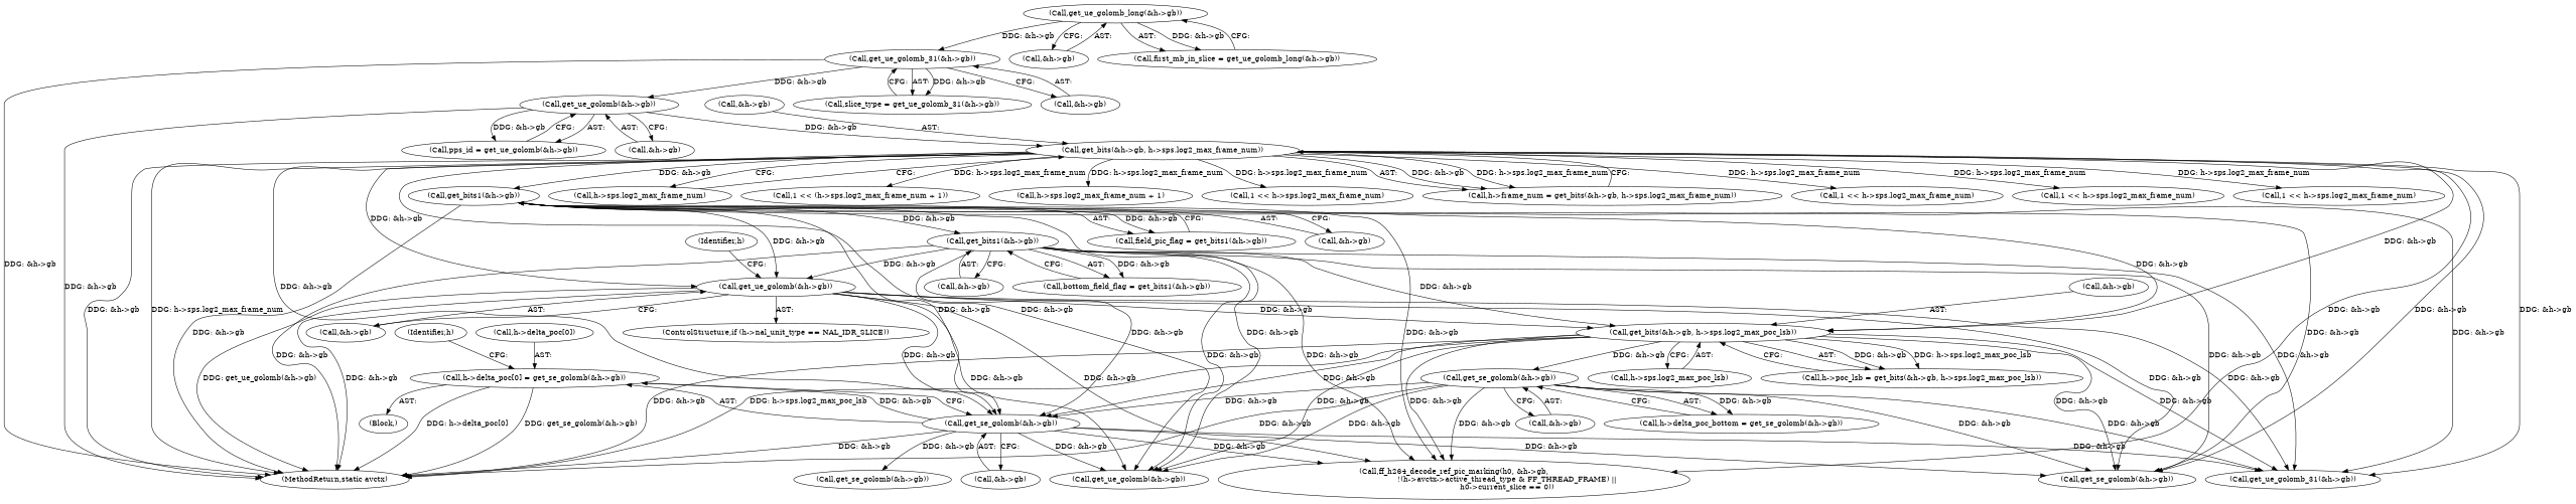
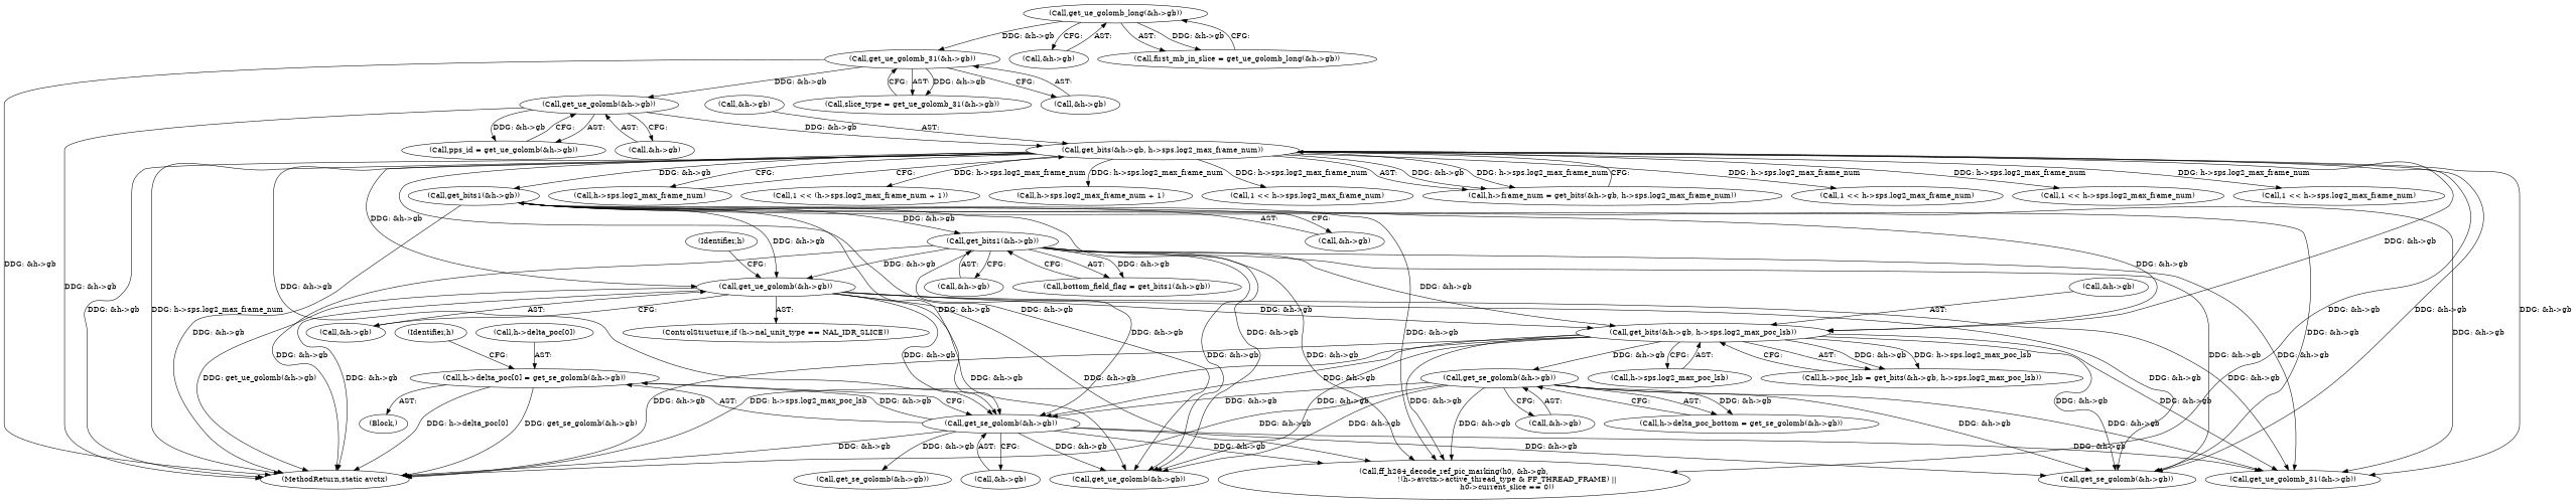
  digraph {
    n1 [label="(Call,h->delta_poc[0] = get_se_golomb(&h->gb))"]
    n2 [label="(Call,get_se_golomb(&h->gb))"]
    n3 [label="(MethodReturn,static avctx)"]
    n4 [label="(Block,)"]
    n5 [label="(Call,get_se_golomb(&h->gb))"]
    n6 [label="(Call,ff_h264_decode_ref_pic_marking(h0, &h->gb,\n                                             !(h->avctx->active_thread_type & FF_THREAD_FRAME) ||\n                                             h0->current_slice == 0))"]
    n7 [label="(Call,&h->gb)"]
    n8 [label="(Call,get_se_golomb(&h->gb))"]
    n9 [label="(Call,get_ue_golomb_31(&h->gb))"]
    n10 [label="(Call,get_ue_golomb(&h->gb))"]
    n11 [label="(Call,get_ue_golomb(&h->gb))"]
    n12 [label="(Call,get_bits(&h->gb, h->sps.log2_max_poc_lsb))"]
    n13 [label="(ControlStructure,if (h->nal_unit_type == NAL_IDR_SLICE))"]
    n14 [label="(Call,&h->gb)"]
    n15 [label="(Call,get_se_golomb(&h->gb))"]
    n16 [label="(Call,h->poc_lsb = get_bits(&h->gb, h->sps.log2_max_poc_lsb))"]
    n17 [label="(Call,h->sps.log2_max_poc_lsb)"]
    n18 [label="(Call,get_bits1(&h->gb))"]
    n19 [label="(Call,get_bits1(&h->gb))"]
-   n20 [label="(Call,field_pic_flag = get_bits1(&h->gb))"]
    n21 [label="(Call,&h->gb)"]
    n22 [label="(Call,&h->gb)"]
    n23 [label="(Call,bottom_field_flag = get_bits1(&h->gb))"]
    n24 [label="(Call,get_bits(&h->gb, h->sps.log2_max_frame_num))"]
    n25 [label="(Call,h->sps.log2_max_frame_num)"]
    n26 [label="(Call,1 << (h->sps.log2_max_frame_num + 1))"]
    n27 [label="(Call,h->sps.log2_max_frame_num + 1)"]
    n28 [label="(Call,1 << h->sps.log2_max_frame_num)"]
    n29 [label="(Call,h->frame_num = get_bits(&h->gb, h->sps.log2_max_frame_num))"]
    n30 [label="(Call,1 << h->sps.log2_max_frame_num)"]
    n31 [label="(Call,1 << h->sps.log2_max_frame_num)"]
    n32 [label="(Call,1 << h->sps.log2_max_frame_num)"]
    n33 [label="(Call,get_ue_golomb(&h->gb))"]
    n34 [label="(Call,&h->gb)"]
    n35 [label="(Call,pps_id = get_ue_golomb(&h->gb))"]
    n36 [label="(Call,get_ue_golomb_31(&h->gb))"]
    n37 [label="(Call,slice_type = get_ue_golomb_31(&h->gb))"]
    n38 [label="(Call,&h->gb)"]
    n39 [label="(Call,get_ue_golomb_long(&h->gb))"]
    n40 [label="(Call,&h->gb)"]
    n41 [label="(Call,first_mb_in_slice = get_ue_golomb_long(&h->gb))"]
    n42 [label="(Call,h->delta_poc_bottom = get_se_golomb(&h->gb))"]
    n43 [label="(Call,&h->gb)"]
    n44 [label="(Identifier,h)"]
    n45 [label="(Call,&h->gb)"]
    n46 [label="(Call,&h->gb)"]
    n47 [label="(Identifier,h)"]
    n48 [label="(Call,h->delta_poc[0])"]
    n1 -> n2 [label="CFG: "]
    n1 -> n3 [label="DDG: get_se_golomb(&h->gb)"]
    n1 -> n3 [label="DDG: h->delta_poc[0]"]
    n1 -> n4 [label="AST: "]
    n2 -> n1 [label="AST: "]
    n2 -> n1 [label="DDG: &h->gb"]
    n2 -> n3 [label="DDG: &h->gb"]
    n2 -> n5 [label="DDG: &h->gb"]
    n2 -> n6 [label="DDG: &h->gb"]
    n2 -> n7 [label="CFG: "]
    n2 -> n8 [label="DDG: &h->gb"]
    n2 -> n9 [label="DDG: &h->gb"]
    n2 -> n10 [label="DDG: &h->gb"]
    n7 -> n2 [label="AST: "]
    n11 -> n2 [label="DDG: &h->gb"]
    n11 -> n3 [label="DDG: &h->gb"]
    n11 -> n3 [label="DDG: get_ue_golomb(&h->gb)"]
    n11 -> n6 [label="DDG: &h->gb"]
    n11 -> n8 [label="DDG: &h->gb"]
    n11 -> n9 [label="DDG: &h->gb"]
    n11 -> n10 [label="DDG: &h->gb"]
    n11 -> n12 [label="DDG: &h->gb"]
    n11 -> n13 [label="AST: "]
    n11 -> n14 [label="CFG: "]
    n12 -> n2 [label="DDG: &h->gb"]
    n12 -> n3 [label="DDG: &h->gb"]
    n12 -> n3 [label="DDG: h->sps.log2_max_poc_lsb"]
    n12 -> n6 [label="DDG: &h->gb"]
    n12 -> n8 [label="DDG: &h->gb"]
    n12 -> n9 [label="DDG: &h->gb"]
    n12 -> n10 [label="DDG: &h->gb"]
    n12 -> n15 [label="DDG: &h->gb"]
    n12 -> n16 [label="AST: "]
    n12 -> n16 [label="DDG: &h->gb"]
    n12 -> n16 [label="DDG: h->sps.log2_max_poc_lsb"]
    n12 -> n17 [label="CFG: "]
    n14 -> n11 [label="AST: "]
    n15 -> n2 [label="DDG: &h->gb"]
    n15 -> n3 [label="DDG: &h->gb"]
    n15 -> n6 [label="DDG: &h->gb"]
    n15 -> n8 [label="DDG: &h->gb"]
    n15 -> n9 [label="DDG: &h->gb"]
    n15 -> n10 [label="DDG: &h->gb"]
    n15 -> n42 [label="AST: "]
    n15 -> n42 [label="DDG: &h->gb"]
    n15 -> n43 [label="CFG: "]
    n16 -> n12 [label="CFG: "]
    n17 -> n12 [label="AST: "]
    n18 -> n2 [label="DDG: &h->gb"]
    n18 -> n3 [label="DDG: &h->gb"]
    n18 -> n6 [label="DDG: &h->gb"]
    n18 -> n8 [label="DDG: &h->gb"]
    n18 -> n9 [label="DDG: &h->gb"]
    n18 -> n10 [label="DDG: &h->gb"]
    n18 -> n11 [label="DDG: &h->gb"]
    n18 -> n12 [label="DDG: &h->gb"]
    n18 -> n19 [label="DDG: &h->gb"]
-   n18 -> n20 [label="AST: "]
-   n18 -> n20 [label="DDG: &h->gb"]
    n18 -> n21 [label="CFG: "]
    n19 -> n2 [label="DDG: &h->gb"]
    n19 -> n3 [label="DDG: &h->gb"]
    n19 -> n6 [label="DDG: &h->gb"]
    n19 -> n8 [label="DDG: &h->gb"]
    n19 -> n9 [label="DDG: &h->gb"]
    n19 -> n10 [label="DDG: &h->gb"]
    n19 -> n11 [label="DDG: &h->gb"]
    n19 -> n12 [label="DDG: &h->gb"]
    n19 -> n22 [label="CFG: "]
    n19 -> n23 [label="AST: "]
    n19 -> n23 [label="DDG: &h->gb"]
-   n20 -> n18 [label="CFG: "]
    n21 -> n18 [label="AST: "]
    n22 -> n19 [label="AST: "]
    n23 -> n19 [label="CFG: "]
    n24 -> n2 [label="DDG: &h->gb"]
    n24 -> n3 [label="DDG: &h->gb"]
    n24 -> n3 [label="DDG: h->sps.log2_max_frame_num"]
    n24 -> n6 [label="DDG: &h->gb"]
    n24 -> n8 [label="DDG: &h->gb"]
    n24 -> n9 [label="DDG: &h->gb"]
    n24 -> n10 [label="DDG: &h->gb"]
    n24 -> n11 [label="DDG: &h->gb"]
    n24 -> n12 [label="DDG: &h->gb"]
    n24 -> n18 [label="DDG: &h->gb"]
    n24 -> n25 [label="CFG: "]
    n24 -> n26 [label="DDG: h->sps.log2_max_frame_num"]
    n24 -> n27 [label="DDG: h->sps.log2_max_frame_num"]
    n24 -> n28 [label="DDG: h->sps.log2_max_frame_num"]
    n24 -> n29 [label="AST: "]
    n24 -> n29 [label="DDG: &h->gb"]
    n24 -> n29 [label="DDG: h->sps.log2_max_frame_num"]
    n24 -> n30 [label="DDG: h->sps.log2_max_frame_num"]
    n24 -> n31 [label="DDG: h->sps.log2_max_frame_num"]
    n24 -> n32 [label="DDG: h->sps.log2_max_frame_num"]
    n25 -> n24 [label="CFG: "]
    n29 -> n24 [label="CFG: "]
    n33 -> n3 [label="DDG: &h->gb"]
    n33 -> n24 [label="DDG: &h->gb"]
    n33 -> n34 [label="CFG: "]
    n33 -> n35 [label="AST: "]
    n33 -> n35 [label="DDG: &h->gb"]
    n34 -> n33 [label="AST: "]
    n35 -> n33 [label="CFG: "]
    n36 -> n3 [label="DDG: &h->gb"]
    n36 -> n33 [label="DDG: &h->gb"]
    n36 -> n37 [label="AST: "]
    n36 -> n37 [label="DDG: &h->gb"]
    n36 -> n38 [label="CFG: "]
    n37 -> n36 [label="CFG: "]
    n38 -> n36 [label="AST: "]
    n39 -> n36 [label="DDG: &h->gb"]
    n39 -> n40 [label="CFG: "]
    n39 -> n41 [label="AST: "]
    n39 -> n41 [label="DDG: &h->gb"]
    n40 -> n39 [label="AST: "]
    n41 -> n39 [label="CFG: "]
    n42 -> n15 [label="CFG: "]
    n43 -> n15 [label="AST: "]
    n44 -> n11 [label="CFG: "]
    n45 -> n24 [label="AST: "]
    n46 -> n12 [label="AST: "]
    n47 -> n1 [label="CFG: "]
    n48 -> n1 [label="AST: "]
  }
